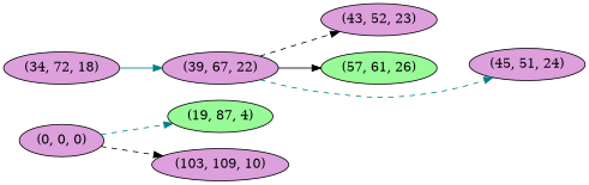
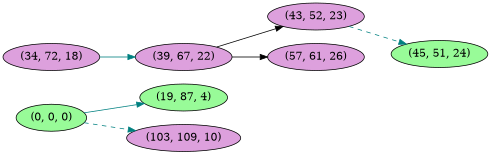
  digraph {
    rankdir=LR
    node [fillcolor=plum style=filled]
    edge [color=teal style=dashed]
    "(19, 87, 4)" [fillcolor=palegreen]
-   "(0, 0, 0)"
+   "(0, 0, 0)" [fillcolor=palegreen]
    "(103, 109, 10)"
    "(34, 72, 18)"
    "(39, 67, 22)"
    "(43, 52, 23)"
-   "(57, 61, 26)" [fillcolor=palegreen]
-   "(45, 51, 24)"
-   "(0, 0, 0)" -> "(19, 87, 4)"
-   "(0, 0, 0)" -> "(103, 109, 10)" [color=black]
+   "(57, 61, 26)"
+   "(45, 51, 24)" [fillcolor=palegreen]
+   "(0, 0, 0)" -> "(19, 87, 4)" [style=solid]
+   "(0, 0, 0)" -> "(103, 109, 10)"
    "(34, 72, 18)" -> "(39, 67, 22)" [style=solid]
-   "(39, 67, 22)" -> "(43, 52, 23)" [color=black]
+   "(39, 67, 22)" -> "(43, 52, 23)" [color=black style=solid]
    "(39, 67, 22)" -> "(57, 61, 26)" [color=black style=solid]
-   "(39, 67, 22)" -> "(45, 51, 24)"
+   "(43, 52, 23)" -> "(45, 51, 24)"
  }
